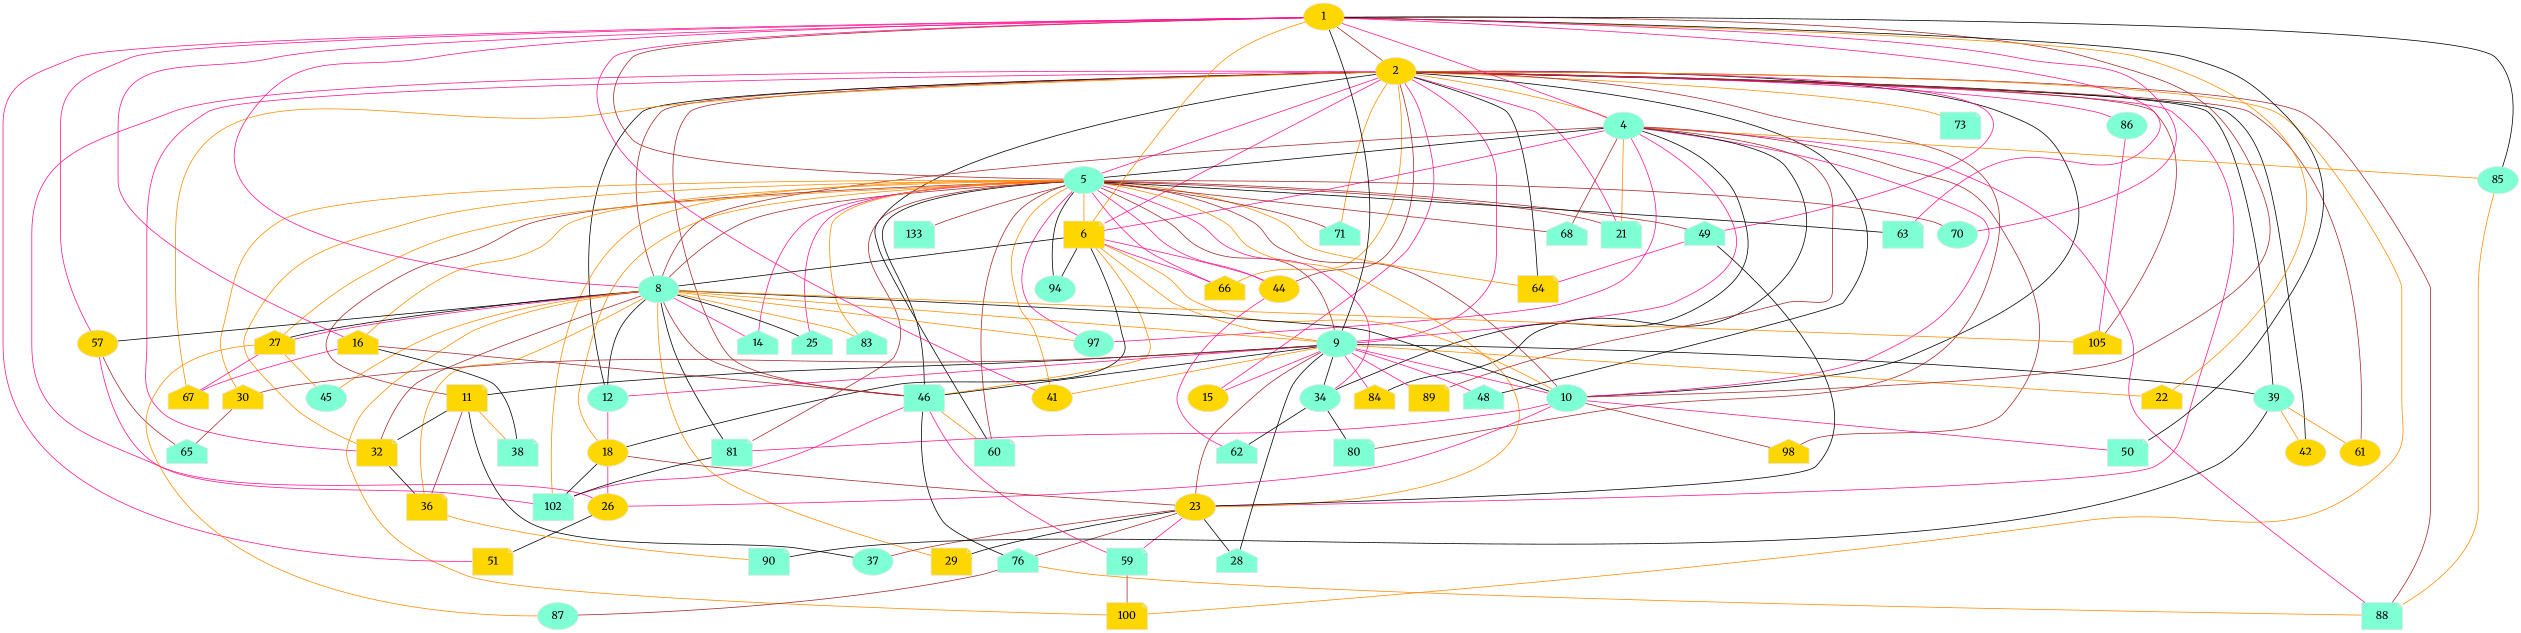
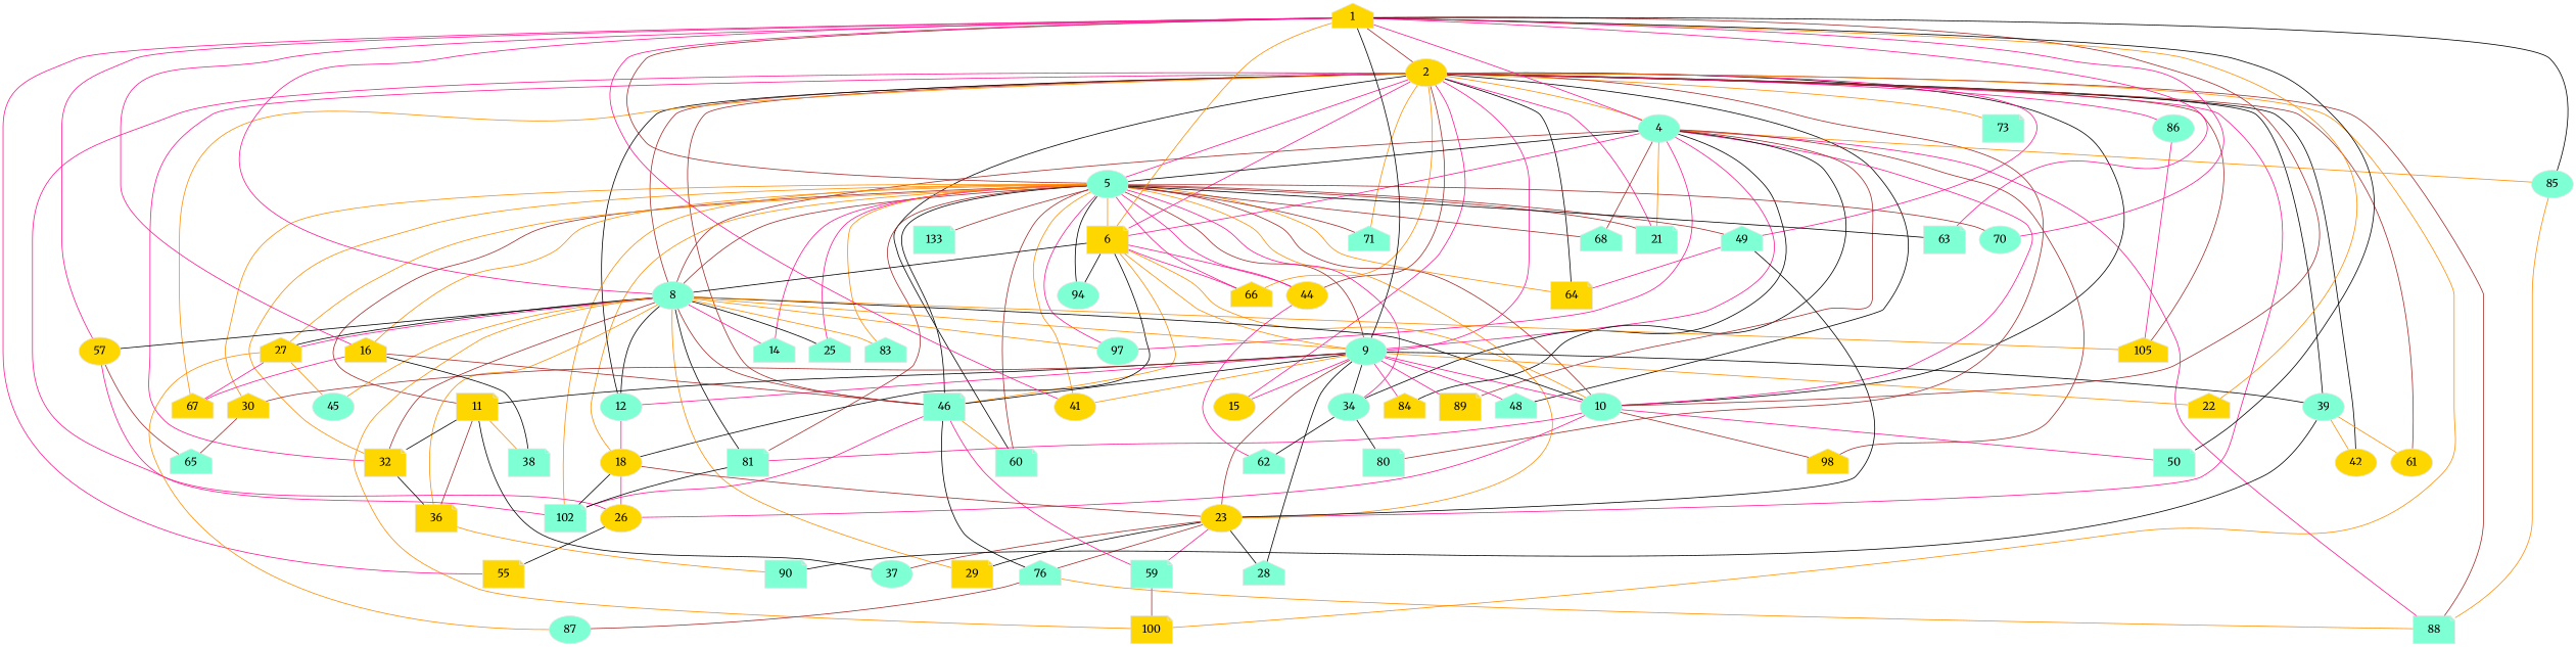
  graph {
    fontname=Merriweather
    node [color=gray90 fillcolor=aquamarine fontname=Merriweather shape=ellipse style=filled]
    edge [color=deeppink fontname=Merriweather]
    2 [fillcolor=gold super="+129+69+24+3"]
    4 [super="+20"]
    5 [super="+43+72+17+79+110+78+75+104+132+7"]
    6 [fillcolor=gold shape=note]
    8 [super="+47"]
    9 [super="+13+109+118"]
    10
    12
    15 [fillcolor=gold]
    n10 [label=49 shape=house]
    21 [shape=note]
    23 [fillcolor=gold]
    26 [fillcolor=gold]
    32 [fillcolor=gold shape=note super="+107"]
    39
    42 [fillcolor=gold]
    44 [fillcolor=gold super="+130"]
    46 [shape=note super="+114+49+54"]
    48 [shape=house]
    60 [shape=note]
    61 [fillcolor=gold]
    64 [fillcolor=gold shape=note super="+126"]
    66 [fillcolor=gold shape=house super="+77"]
    67 [fillcolor=gold shape=house]
    71 [shape=house super="+142"]
    73 [shape=note]
    80 [shape=note]
    86
    88 [shape=note super="+91"]
    100 [fillcolor=gold shape=note super="+123"]
    105 [fillcolor=gold shape=house super="+140"]
-   1 [fillcolor=gold]
+   1 [fillcolor=gold shape=house]
    16 [fillcolor=gold shape=house]
    22 [fillcolor=gold shape=house]
    41 [fillcolor=gold]
    50 [shape=note]
-   51 [fillcolor=gold shape=note super="+53"]
+   51 [fillcolor=gold shape=note super="+53" label=55]
    57 [fillcolor=gold]
    63 [shape=note]
    70
    85
    34 [super="+124"]
    68 [shape=house]
    84 [fillcolor=gold shape=house]
    89 [fillcolor=gold shape=note]
    97
    98 [fillcolor=gold shape=house]
    11 [fillcolor=gold shape=note]
    14 [shape=house]
    18 [fillcolor=gold super="+35+122"]
    25 [shape=house]
    27 [fillcolor=gold shape=house]
    30 [fillcolor=gold shape=house]
    81 [shape=note super="+112+135"]
    83 [shape=house]
    94
    102 [shape=note super="+137"]
    133 [shape=note]
    29 [fillcolor=gold shape=note]
    36 [fillcolor=gold shape=note super="+101"]
    45
    28 [shape=house]
    38 [shape=note]
    65 [shape=house]
    37
    59 [shape=note]
    76 [shape=house]
    90 [shape=note]
    62 [shape=house]
    87
    2 -- 4 [color=darkorange weight=2]
    2 -- 5 [weight=9]
    2 -- 6 [weight=2]
    2 -- 8 [color=brown weight=4]
    2 -- 9 [weight=3]
    2 -- 10 [color=black weight=3]
    2 -- 12 [color=black]
    2 -- 15
    2 -- n10
    2 -- 21
    2 -- 23
    2 -- 26
    2 -- 32
    2 -- 39 [color=black]
    2 -- 42 [color=black]
    2 -- 44 [color=brown weight=2]
    2 -- 46 [color=brown weight=3]
    2 -- 48 [color=black weight=2]
    2 -- 60 [color=black]
    2 -- 61 [color=brown]
    2 -- 64 [color=black]
    2 -- 66 [color=darkorange weight=2]
    2 -- 67 [color=darkorange]
    2 -- 71 [color=darkorange]
    2 -- 73 [color=darkorange weight=2]
    2 -- 80 [color=brown]
    2 -- 86 [weight=2]
    2 -- 88 [color=brown]
    2 -- 100 [color=darkorange]
    2 -- 105 [color=brown]
    4 -- 5 [color=black weight=4]
    4 -- 6
    4 -- 8 [color=brown weight=2]
    4 -- 9
    4 -- 10
    4 -- 21 [color=darkorange]
    4 -- 88
    4 -- 85 [color=darkorange]
    4 -- 34 [color=black]
    4 -- 68 [color=brown]
    4 -- 84 [color=black]
    4 -- 89 [color=brown]
    4 -- 97
    4 -- 98 [color=brown]
    5 -- 6 [color=darkorange weight=3]
    5 -- 8 [color=brown weight=6]
    5 -- 9 [color=brown weight=3]
    5 -- 10 [color=brown weight=3]
    5 -- n10 [color=brown]
    5 -- 21 [color=brown weight=2]
    5 -- 23 [color=darkorange weight=2]
    5 -- 32 [color=darkorange weight=2]
    5 -- 44
    5 -- 46 [color=black weight=2]
    5 -- 60 [color=brown]
    5 -- 64 [color=darkorange weight=2]
    5 -- 66 [weight=2]
    5 -- 71 [color=brown weight=2]
    5 -- 16 [color=darkorange]
    5 -- 41 [color=darkorange]
    5 -- 63 [color=black]
    5 -- 70 [color=brown]
    5 -- 34
    5 -- 68 [color=brown]
    5 -- 97
    5 -- 11 [color=brown weight=2]
    5 -- 14
    5 -- 18 [color=darkorange]
    5 -- 25
    5 -- 27 [color=darkorange]
    5 -- 30 [color=darkorange]
    5 -- 81 [color=brown]
    5 -- 83 [color=darkorange]
    5 -- 94 [color=black]
    5 -- 102 [color=darkorange]
    5 -- 133 [color=brown]
    6 -- 8 [color=black]
    6 -- 9 [color=darkorange]
    6 -- 10 [color=darkorange]
    6 -- 44
    6 -- 46 [color=darkorange]
    6 -- 66
    6 -- 18 [color=black]
    6 -- 94 [color=black]
    8 -- 9 [color=darkorange weight=2]
    8 -- 10 [color=black]
    8 -- 12 [color=black]
    8 -- 32 [color=brown]
    8 -- 46 [color=brown]
    8 -- 100 [color=darkorange]
    8 -- 105 [color=darkorange]
    8 -- 57 [color=black]
    8 -- 97 [color=darkorange]
    8 -- 14
    8 -- 25 [color=black]
    8 -- 27 [color=black]
    8 -- 27
    8 -- 81 [color=black]
    8 -- 83 [color=darkorange]
    8 -- 29 [color=darkorange]
    8 -- 36 [color=darkorange]
    8 -- 45 [color=darkorange]
    9 -- 10 [weight=2]
    9 -- 12
    9 -- 15
    9 -- 23 [color=brown]
    9 -- 39 [color=black]
    9 -- 46 [color=black]
    9 -- 48
    9 -- 22 [color=darkorange]
    9 -- 41 [color=darkorange]
    9 -- 34 [color=black]
    9 -- 84
    9 -- 89
    9 -- 11 [color=black weight=2]
    9 -- 30 [color=brown]
    9 -- 28 [color=black]
    10 -- 26
    10 -- 50
    10 -- 98 [color=brown]
    10 -- 81
    12 -- 18
    n10 -- 23 [color=black]
    n10 -- 64
    23 -- 29 [color=black]
    23 -- 28 [color=black]
    23 -- 37 [color=brown]
    23 -- 59
    23 -- 76 [color=brown]
    26 -- 51 [color=black]
    32 -- 36 [color=black]
    39 -- 42 [color=darkorange]
    39 -- 61 [color=darkorange]
    39 -- 90 [color=black]
    44 -- 62
    46 -- 60 [color=darkorange]
    46 -- 102
    46 -- 59
    46 -- 76 [color=black]
    86 -- 105
    1 -- 2 [color=brown weight=2]
    1 -- 4
    1 -- 5 [color=brown weight=2]
    1 -- 6 [color=darkorange]
    1 -- 8
    1 -- 9 [color=black]
    1 -- 10 [color=brown]
    1 -- 16
    1 -- 22 [color=darkorange]
    1 -- 41
    1 -- 50 [color=black]
    1 -- 51
    1 -- 57
    1 -- 63
    1 -- 70
    1 -- 85 [color=black]
    16 -- 46 [color=brown]
    16 -- 67
    16 -- 38 [color=black]
    57 -- 102
    57 -- 65 [color=brown]
    85 -- 88 [color=darkorange]
    34 -- 80 [color=black]
    34 -- 62 [color=black]
    11 -- 32 [color=black]
    11 -- 36 [color=brown]
    11 -- 38 [color=darkorange]
    11 -- 37 [color=black]
    18 -- 23 [color=brown]
    18 -- 26
    18 -- 102 [color=black]
    27 -- 67
    27 -- 45 [color=darkorange]
    27 -- 87 [color=darkorange]
    30 -- 65 [color=brown]
    81 -- 102 [color=black]
    36 -- 90 [color=darkorange]
    59 -- 100 [color=brown]
    76 -- 88 [color=darkorange]
    76 -- 87 [color=brown]
  }
